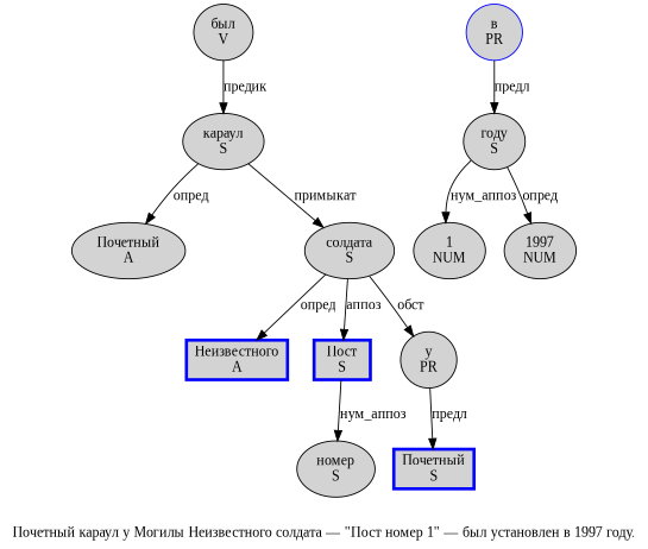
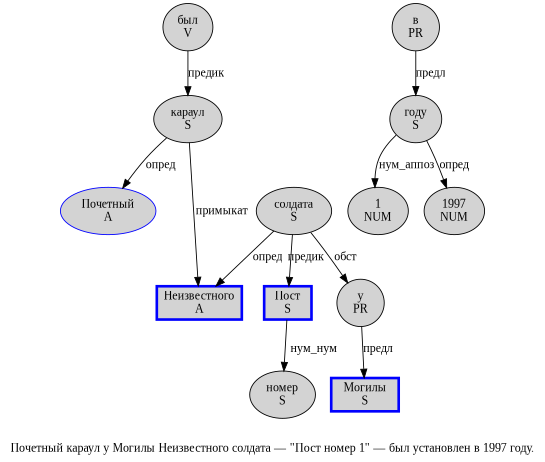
  digraph {
    fontname="Liberation Serif"
    label="Почетный караул у Могилы Неизвестного солдата — \"Пост номер 1\" — был установлен в 1997 году."
    node [fillcolor=lightgray fontname="Liberation Serif" penwidth=1 shape=ellipse style=filled]
    edge [fontname="Liberation Serif"]
-   n1 [label="Почетный\nA"]
+   n1 [label="Почетный\nA" color=blue]
    n2 [label="караул\nS"]
    n3 [label="солдата\nS"]
    n4 [label="у\nPR"]
    n5 [color=blue label="Неизвестного\nA" penwidth=3 shape=box]
    n6 [color=blue label="Пост\nS" penwidth=3 shape=box]
-   n7 [color=blue label="Почетный\nS" penwidth=3 shape=box]
+   n7 [color=blue label="Могилы\nS" penwidth=3 shape=box]
    n8 [label="номер\nS"]
    n9 [label="1\nNUM"]
    n10 [label="был\nV"]
-   n11 [label="в\nPR" color=blue]
+   n11 [label="в\nPR"]
    n12 [label="году\nS"]
    n13 [label="1997\nNUM"]
    n2 -> n1 [label="опред"]
-   n2 -> n3 [label="примыкат"]
+   n2 -> n5 [label="примыкат"]
    n3 -> n4 [label="обст"]
    n3 -> n5 [label="опред"]
-   n3 -> n6 [label="аппоз"]
+   n3 -> n6 [label="предик"]
    n4 -> n7 [label="предл"]
-   n6 -> n8 [label="нум_аппоз"]
+   n6 -> n8 [label="нум_нум"]
    n10 -> n2 [label="предик"]
    n11 -> n12 [label="предл"]
    n12 -> n9 [label="нум_аппоз"]
    n12 -> n13 [label="опред"]
  }
